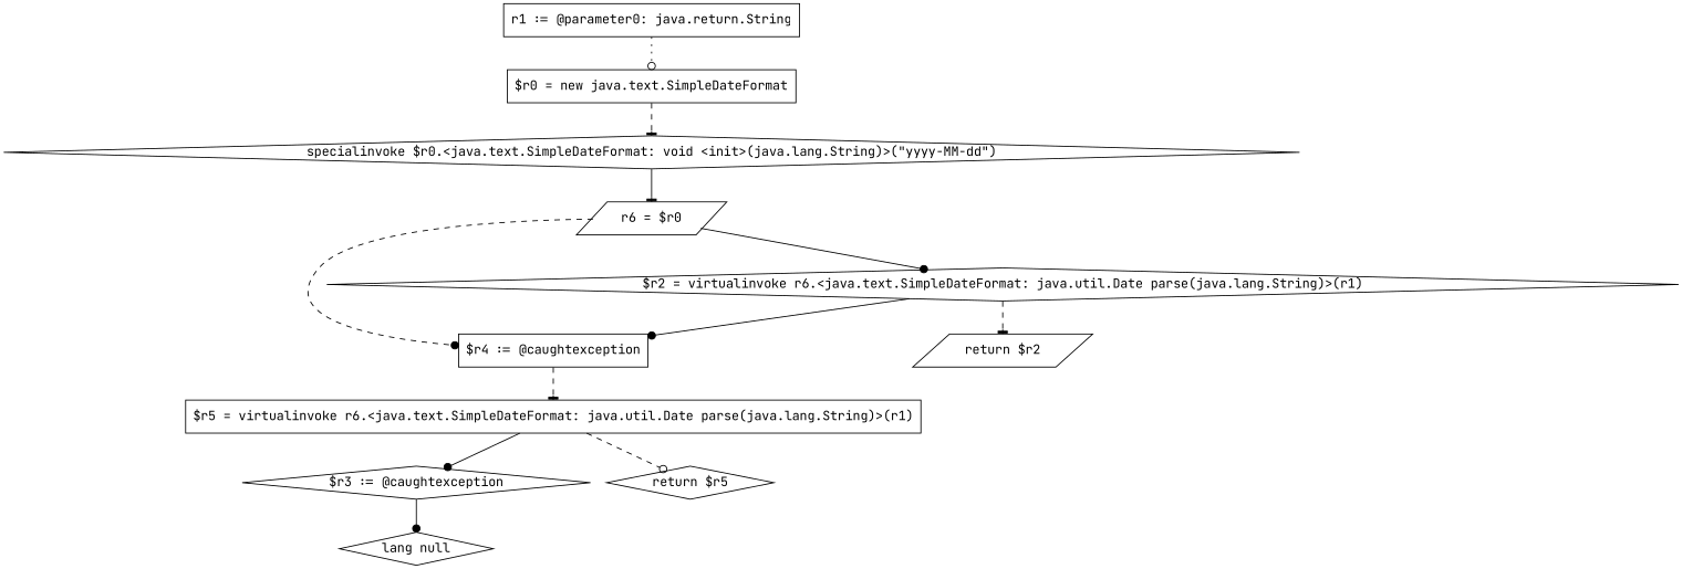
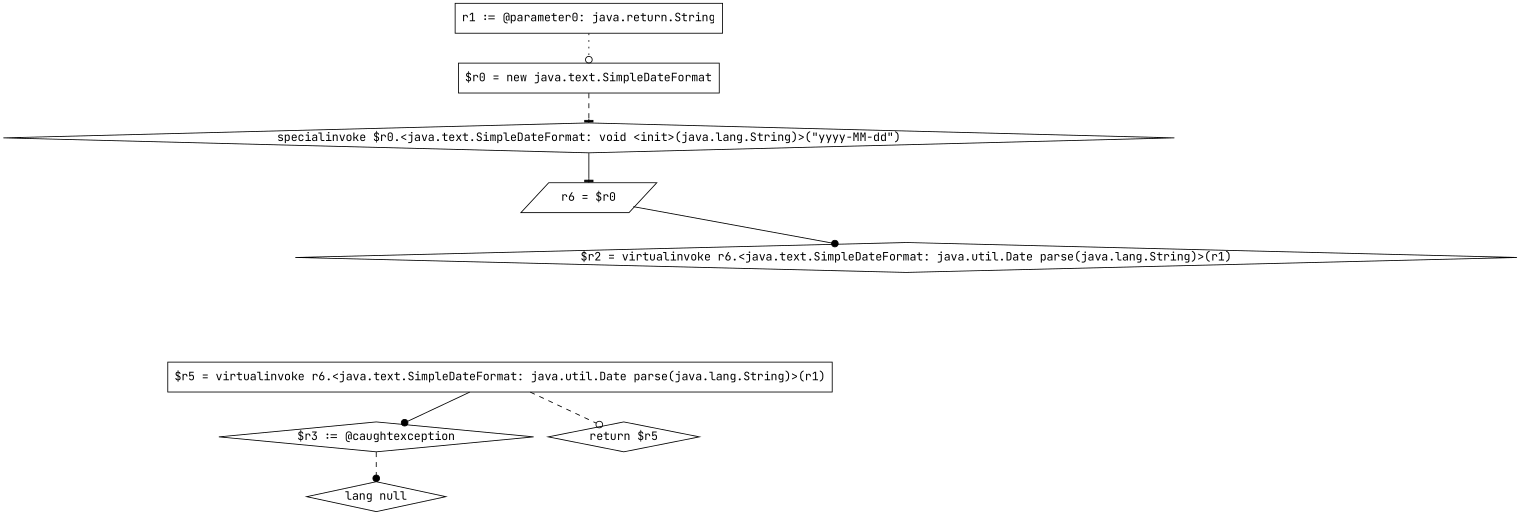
  digraph {
    fontname="JetBrains Mono"
    node [fontname="JetBrains Mono" shape=diamond]
    edge [arrowhead=dot fontname="JetBrains Mono" style=dashed]
    n1 [label="r1 := @parameter0: java.return.String" shape=box]
    "$r0 = new java.text.SimpleDateFormat" [shape=box]
    "specialinvoke $r0.<java.text.SimpleDateFormat: void <init>(java.lang.String)>(\"yyyy-MM-dd\")"
    "r6 = $r0" [shape=parallelogram]
    "$r2 = virtualinvoke r6.<java.text.SimpleDateFormat: java.util.Date parse(java.lang.String)>(r1)"
-   "$r4 := @caughtexception" [shape=box]
-   "return $r2" [shape=parallelogram]
    "$r5 = virtualinvoke r6.<java.text.SimpleDateFormat: java.util.Date parse(java.lang.String)>(r1)" [shape=box]
    "$r3 := @caughtexception"
    "return $r5"
    n11 [label="lang null"]
    n1 -> "$r0 = new java.text.SimpleDateFormat" [arrowhead=odot style=dotted]
    "$r0 = new java.text.SimpleDateFormat" -> "specialinvoke $r0.<java.text.SimpleDateFormat: void <init>(java.lang.String)>(\"yyyy-MM-dd\")" [arrowhead=tee]
    "specialinvoke $r0.<java.text.SimpleDateFormat: void <init>(java.lang.String)>(\"yyyy-MM-dd\")" -> "r6 = $r0" [arrowhead=tee style=solid]
    "r6 = $r0" -> "$r2 = virtualinvoke r6.<java.text.SimpleDateFormat: java.util.Date parse(java.lang.String)>(r1)" [style=solid]
-   "r6 = $r0" -> "$r4 := @caughtexception"
-   "$r2 = virtualinvoke r6.<java.text.SimpleDateFormat: java.util.Date parse(java.lang.String)>(r1)" -> "$r4 := @caughtexception" [style=solid]
-   "$r2 = virtualinvoke r6.<java.text.SimpleDateFormat: java.util.Date parse(java.lang.String)>(r1)" -> "return $r2" [arrowhead=tee]
-   "$r4 := @caughtexception" -> "$r5 = virtualinvoke r6.<java.text.SimpleDateFormat: java.util.Date parse(java.lang.String)>(r1)" [arrowhead=tee]
    "$r5 = virtualinvoke r6.<java.text.SimpleDateFormat: java.util.Date parse(java.lang.String)>(r1)" -> "$r3 := @caughtexception" [style=solid]
    "$r5 = virtualinvoke r6.<java.text.SimpleDateFormat: java.util.Date parse(java.lang.String)>(r1)" -> "return $r5" [arrowhead=odot]
-   "$r3 := @caughtexception" -> n11 [style=solid]
+   "$r3 := @caughtexception" -> n11
  }
